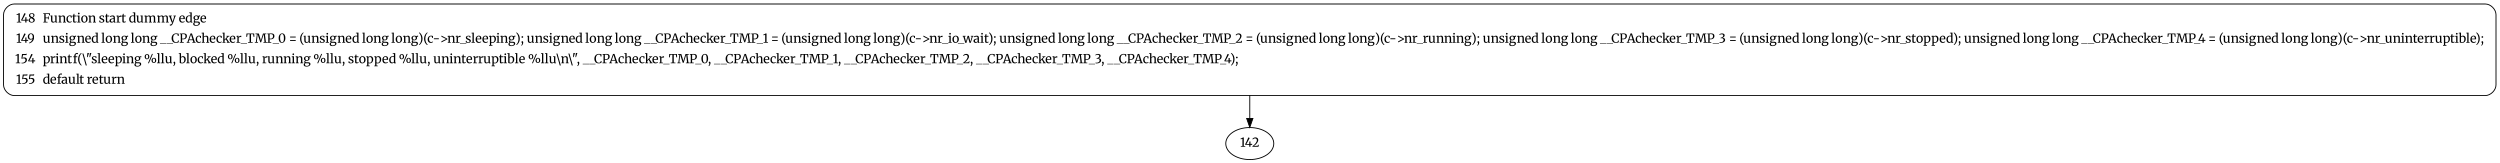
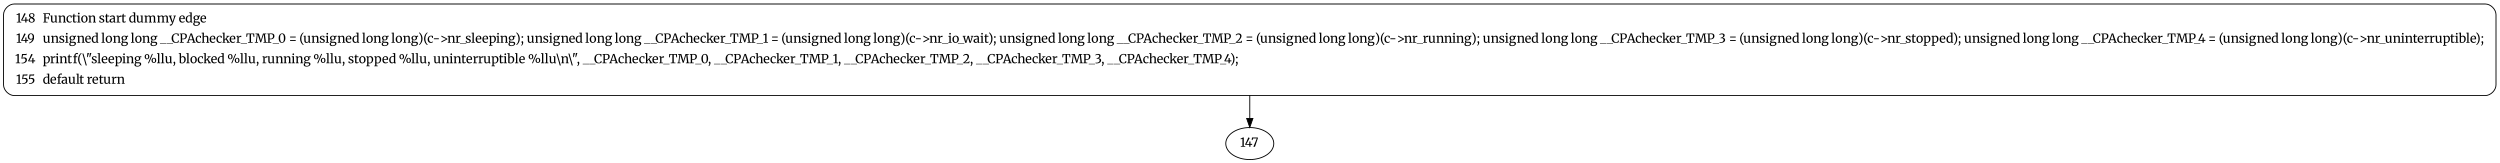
  digraph {
    fontname=Merriweather
    node [fontname=Merriweather]
    n1 [fillcolor=white label=<<table border="0" cellborder="0" cellpadding="3" bgcolor="white"><tr><td align="right">148</td><td align="left">Function start dummy edge</td></tr><tr><td align="right">149</td><td align="left">unsigned long long __CPAchecker_TMP_0 = (unsigned long long)(c-&gt;nr_sleeping); unsigned long long __CPAchecker_TMP_1 = (unsigned long long)(c-&gt;nr_io_wait); unsigned long long __CPAchecker_TMP_2 = (unsigned long long)(c-&gt;nr_running); unsigned long long __CPAchecker_TMP_3 = (unsigned long long)(c-&gt;nr_stopped); unsigned long long __CPAchecker_TMP_4 = (unsigned long long)(c-&gt;nr_uninterruptible);</td></tr><tr><td align="right">154</td><td align="left">printf(\"sleeping %llu, blocked %llu, running %llu, stopped %llu, uninterruptible %llu\n\", __CPAchecker_TMP_0, __CPAchecker_TMP_1, __CPAchecker_TMP_2, __CPAchecker_TMP_3, __CPAchecker_TMP_4);</td></tr><tr><td align="right">155</td><td align="left">default return</td></tr></table>> penwidth=1 shape=Mrecord style="filled,bold"]
-   147 [label=142]
+   147
    n1 -> 147 [fontname=Merriweather]
  }
